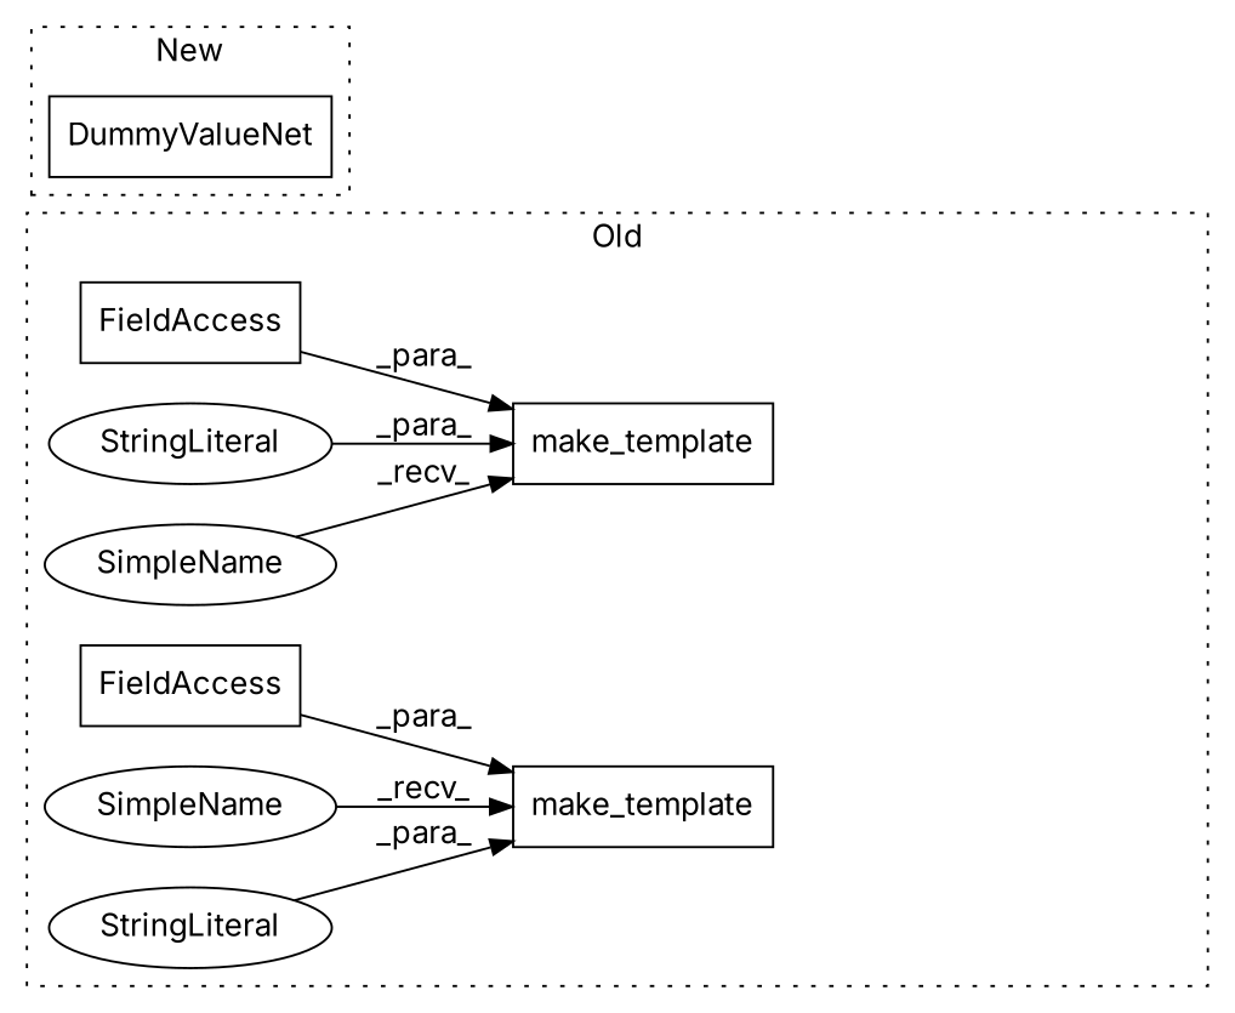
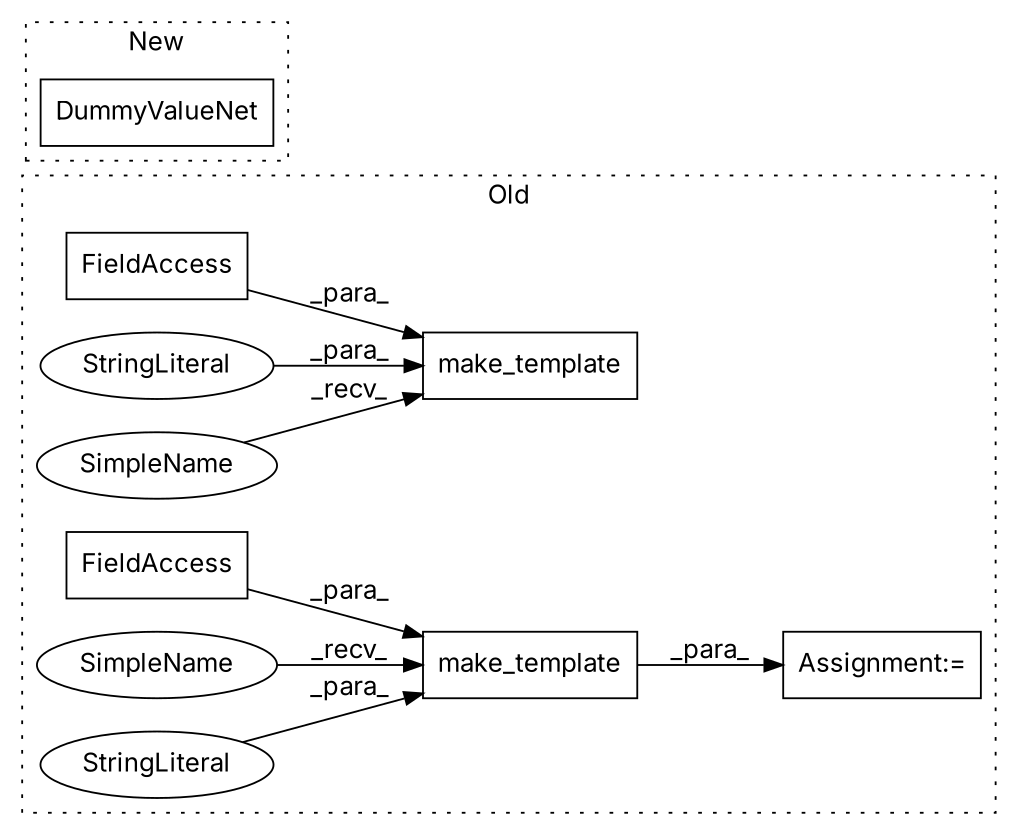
  digraph {
    rankdir=LR
    fontname=Inter
    node [a=32 l=15 shape=box fontname=Inter]
    edge [fontname=Inter]
    n1 [l="14,1" label=make_template s="11908,11954"]
    n2 [a=22 l=16 label=FieldAccess s=11938]
    n3 [a=45 label=StringLiteral s=11922 shape=ellipse]
    n4 [l="14,1" label=make_template s="11816,11876"]
    n5 [a=45 label=StringLiteral s=11830 shape=ellipse]
+   n6 [a=7 l=1 label="Assignment:=" s=11804]
    n7 [a=22 l=30 label=FieldAccess s=11846]
    n8 [a=42 l=10 label=SimpleName s=11805 shape=ellipse]
    n9 [a=42 l=10 label=SimpleName s=11897 shape=ellipse]
    n10 [label=DummyValueNet s=12085]
    subgraph cluster_1 {
      label=Old
      style=dotted
      n1
      n2
      n3
      n4
      n5
+     n6
      n7
      n8
      n9
    }
    subgraph cluster_2 {
      label=New
      style=dotted
      n10
    }
    n2 -> n1 [label=_para_]
    n3 -> n1 [label=_para_]
+   n4 -> n6 [label=_para_]
    n5 -> n4 [label=_para_]
    n7 -> n4 [label=_para_]
    n8 -> n4 [label=_recv_]
    n9 -> n1 [label=_recv_]
  }
